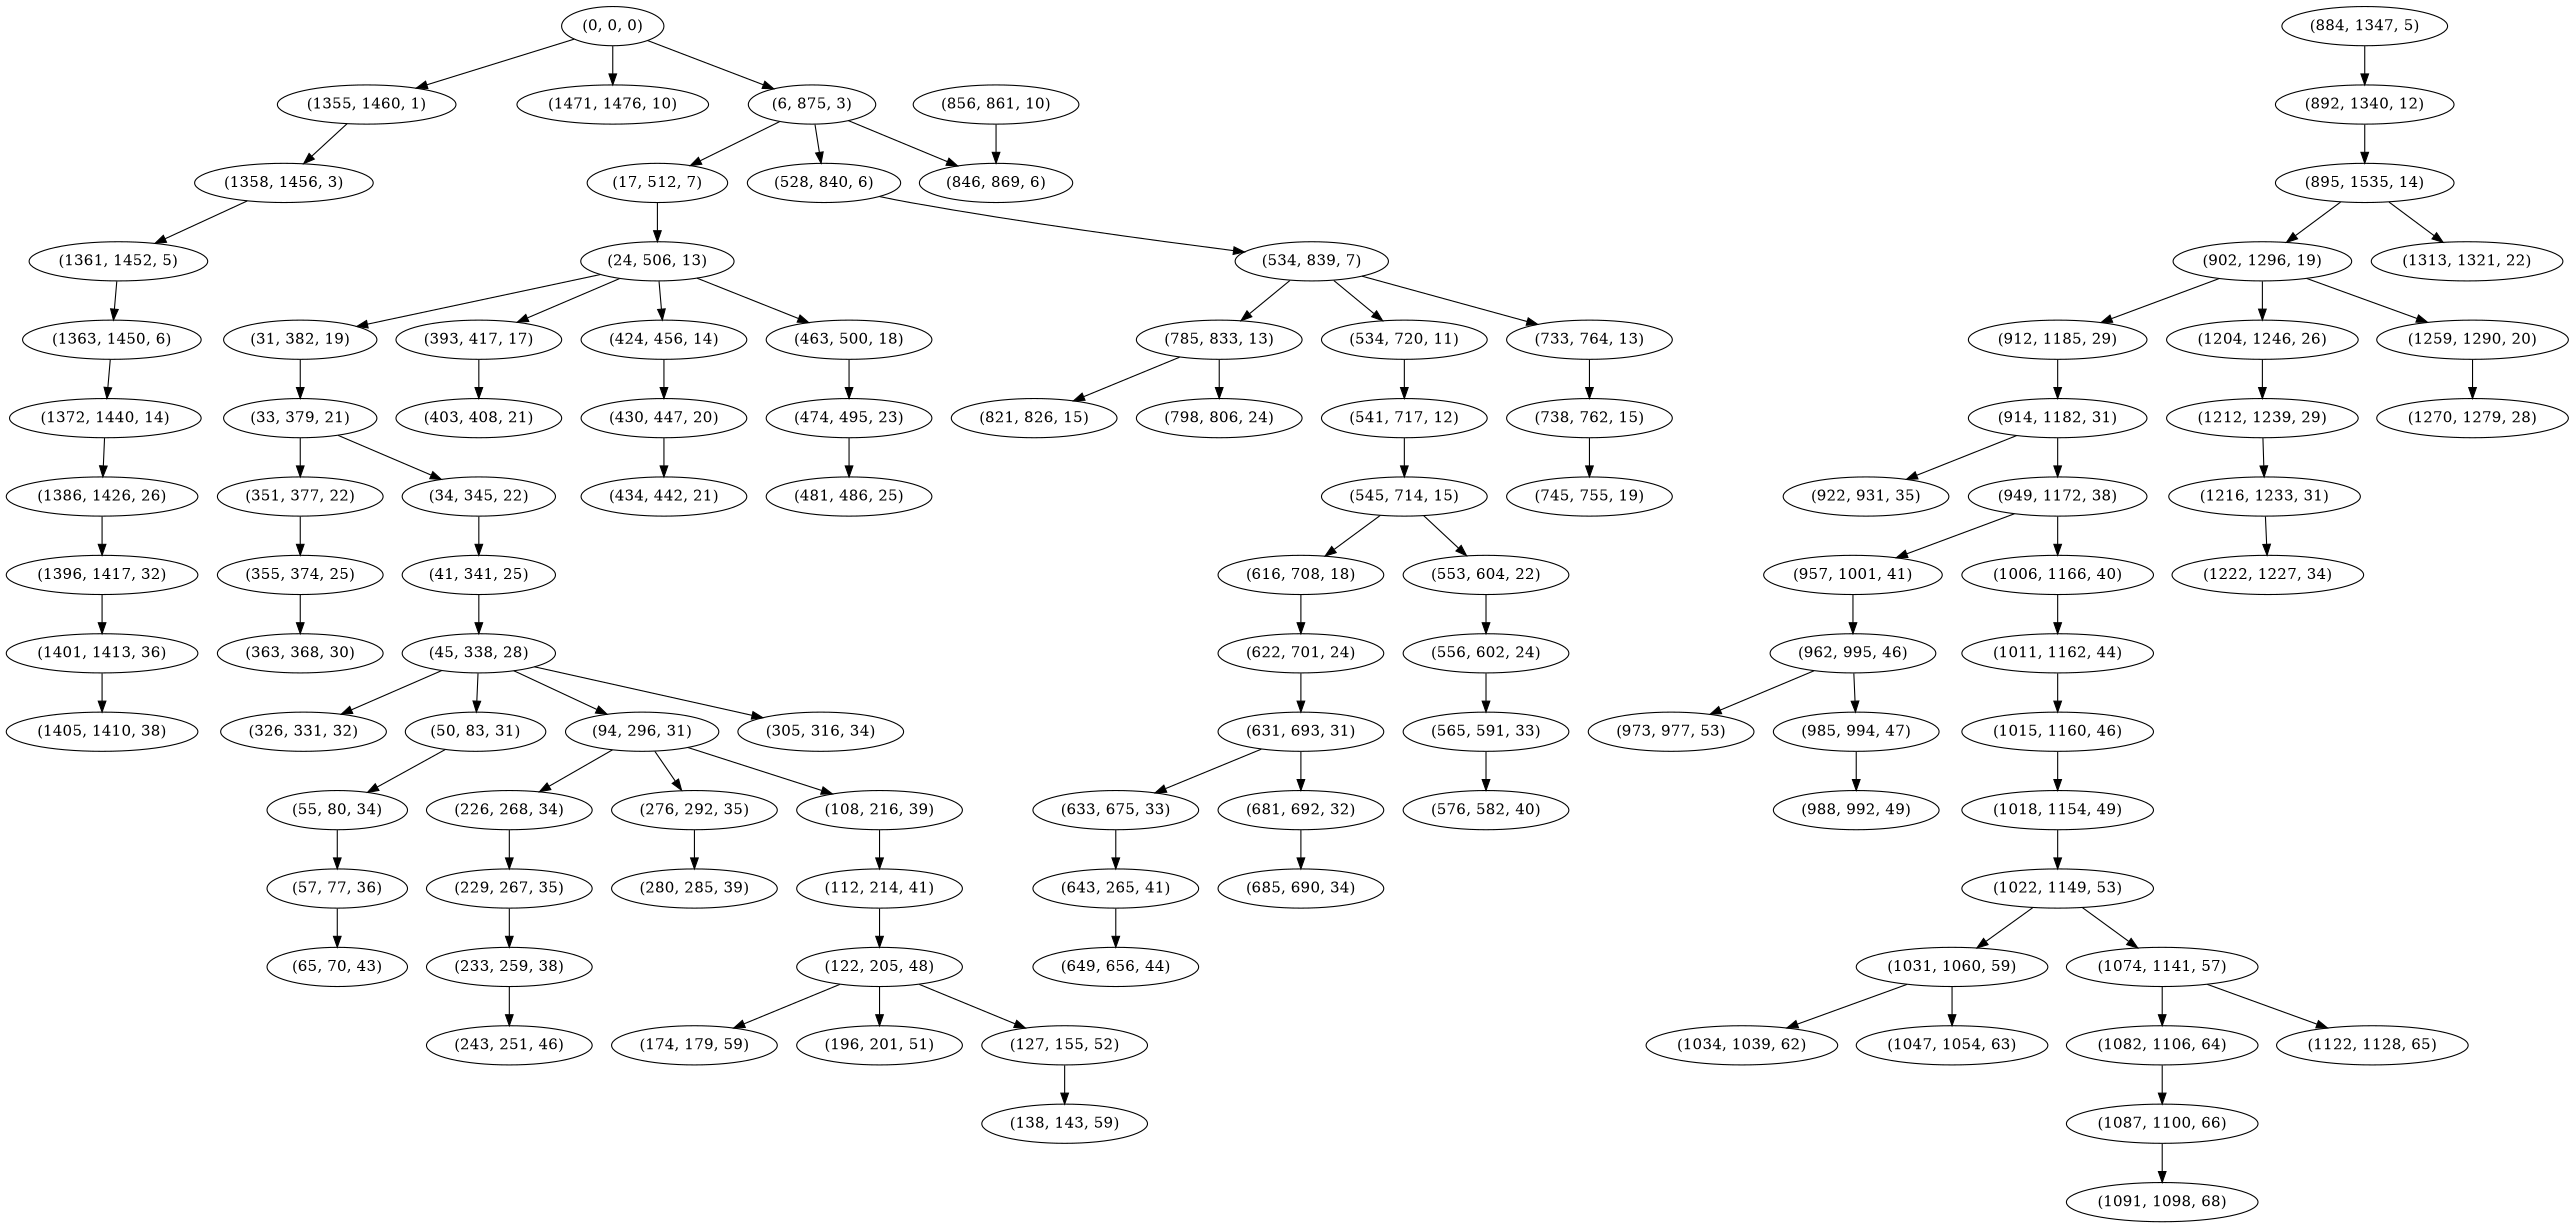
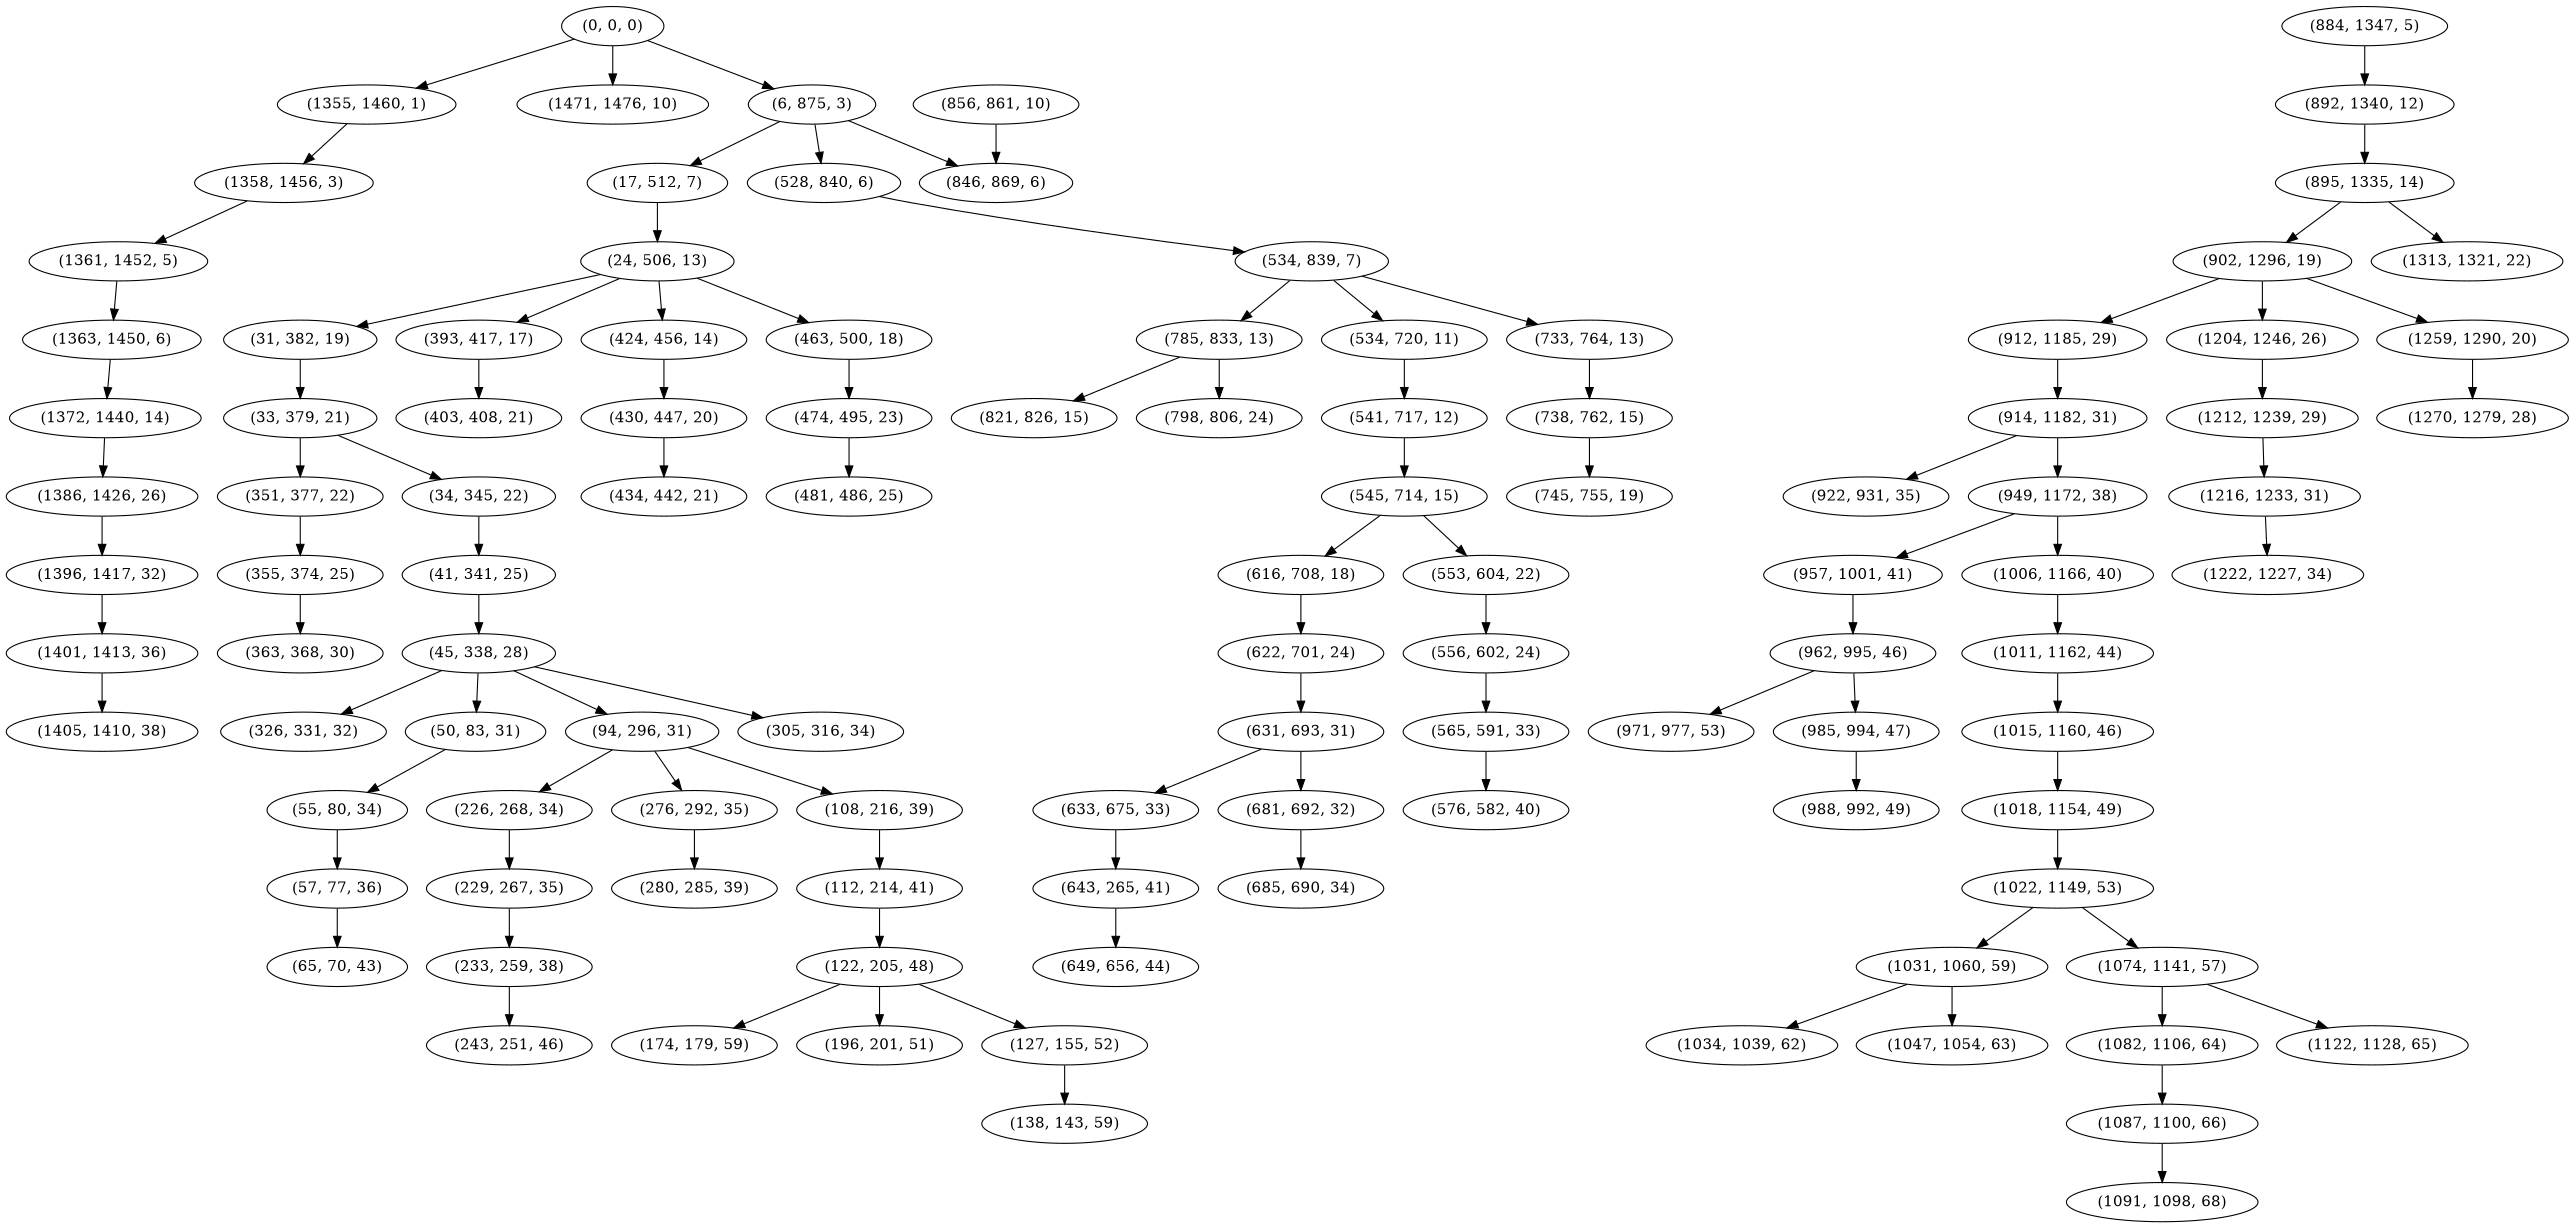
  digraph {
    "(0, 0, 0)"
    "(6, 875, 3)"
    "(1355, 1460, 1)"
    "(1471, 1476, 10)"
    "(17, 512, 7)"
    "(528, 840, 6)"
    "(846, 869, 6)"
    "(1358, 1456, 3)"
    "(24, 506, 13)"
    "(534, 839, 7)"
    "(31, 382, 19)"
    "(393, 417, 17)"
    "(424, 456, 14)"
    "(463, 500, 18)"
    "(33, 379, 21)"
    "(403, 408, 21)"
    "(430, 447, 20)"
    "(474, 495, 23)"
    "(34, 345, 22)"
    "(351, 377, 22)"
    "(41, 341, 25)"
    "(355, 374, 25)"
    "(45, 338, 28)"
    "(50, 83, 31)"
    "(94, 296, 31)"
    "(305, 316, 34)"
    "(326, 331, 32)"
    "(55, 80, 34)"
    "(108, 216, 39)"
    "(226, 268, 34)"
    "(276, 292, 35)"
    "(57, 77, 36)"
    "(65, 70, 43)"
    "(112, 214, 41)"
    "(229, 267, 35)"
    "(280, 285, 39)"
    "(122, 205, 48)"
    "(127, 155, 52)"
    "(174, 179, 59)"
    "(196, 201, 51)"
    "(138, 143, 59)"
    "(233, 259, 38)"
    "(243, 251, 46)"
    "(363, 368, 30)"
    "(434, 442, 21)"
    "(481, 486, 25)"
    n47 [label="(534, 720, 11)"]
    "(733, 764, 13)"
    "(785, 833, 13)"
    "(541, 717, 12)"
    "(738, 762, 15)"
    "(798, 806, 24)"
    "(821, 826, 15)"
    "(545, 714, 15)"
    "(553, 604, 22)"
    "(616, 708, 18)"
    "(556, 602, 24)"
    "(622, 701, 24)"
    "(565, 591, 33)"
    "(576, 582, 40)"
    "(631, 693, 31)"
    "(633, 675, 33)"
    "(681, 692, 32)"
    n64 [label="(643, 265, 41)"]
    "(685, 690, 34)"
    "(649, 656, 44)"
    "(745, 755, 19)"
    "(856, 861, 10)"
    "(884, 1347, 5)"
    "(892, 1340, 12)"
-   "(895, 1335, 14)" [label="(895, 1535, 14)"]
+   "(895, 1335, 14)"
    "(902, 1296, 19)"
    "(1313, 1321, 22)"
    "(912, 1185, 29)"
    "(1204, 1246, 26)"
    "(1259, 1290, 20)"
    "(914, 1182, 31)"
    "(1212, 1239, 29)"
    "(1270, 1279, 28)"
    "(922, 931, 35)"
    "(949, 1172, 38)"
    "(957, 1001, 41)"
    "(1006, 1166, 40)"
    "(962, 995, 46)"
    "(1011, 1162, 44)"
-   "(971, 977, 53)" [label="(973, 977, 53)"]
+   "(971, 977, 53)"
    "(985, 994, 47)"
    "(988, 992, 49)"
    "(1015, 1160, 46)"
    "(1018, 1154, 49)"
    "(1022, 1149, 53)"
    "(1031, 1060, 59)"
    "(1074, 1141, 57)"
    "(1034, 1039, 62)"
    "(1047, 1054, 63)"
    "(1082, 1106, 64)"
    "(1122, 1128, 65)"
    "(1087, 1100, 66)"
    "(1091, 1098, 68)"
    "(1216, 1233, 31)"
    "(1222, 1227, 34)"
    "(1361, 1452, 5)"
    "(1363, 1450, 6)"
    "(1372, 1440, 14)"
    "(1386, 1426, 26)"
    "(1396, 1417, 32)"
    "(1401, 1413, 36)"
    "(1405, 1410, 38)"
    "(0, 0, 0)" -> "(6, 875, 3)"
    "(0, 0, 0)" -> "(1355, 1460, 1)"
    "(0, 0, 0)" -> "(1471, 1476, 10)"
    "(6, 875, 3)" -> "(17, 512, 7)"
    "(6, 875, 3)" -> "(528, 840, 6)"
    "(6, 875, 3)" -> "(846, 869, 6)"
    "(1355, 1460, 1)" -> "(1358, 1456, 3)"
    "(17, 512, 7)" -> "(24, 506, 13)"
    "(528, 840, 6)" -> "(534, 839, 7)"
    "(1358, 1456, 3)" -> "(1361, 1452, 5)"
    "(24, 506, 13)" -> "(31, 382, 19)"
    "(24, 506, 13)" -> "(393, 417, 17)"
    "(24, 506, 13)" -> "(424, 456, 14)"
    "(24, 506, 13)" -> "(463, 500, 18)"
    "(534, 839, 7)" -> n47
    "(534, 839, 7)" -> "(733, 764, 13)"
    "(534, 839, 7)" -> "(785, 833, 13)"
    "(31, 382, 19)" -> "(33, 379, 21)"
    "(393, 417, 17)" -> "(403, 408, 21)"
    "(424, 456, 14)" -> "(430, 447, 20)"
    "(463, 500, 18)" -> "(474, 495, 23)"
    "(33, 379, 21)" -> "(34, 345, 22)"
    "(33, 379, 21)" -> "(351, 377, 22)"
    "(430, 447, 20)" -> "(434, 442, 21)"
    "(474, 495, 23)" -> "(481, 486, 25)"
    "(34, 345, 22)" -> "(41, 341, 25)"
    "(351, 377, 22)" -> "(355, 374, 25)"
    "(41, 341, 25)" -> "(45, 338, 28)"
    "(355, 374, 25)" -> "(363, 368, 30)"
    "(45, 338, 28)" -> "(50, 83, 31)"
    "(45, 338, 28)" -> "(94, 296, 31)"
    "(45, 338, 28)" -> "(305, 316, 34)"
    "(45, 338, 28)" -> "(326, 331, 32)"
    "(50, 83, 31)" -> "(55, 80, 34)"
    "(94, 296, 31)" -> "(108, 216, 39)"
    "(94, 296, 31)" -> "(226, 268, 34)"
    "(94, 296, 31)" -> "(276, 292, 35)"
    "(55, 80, 34)" -> "(57, 77, 36)"
    "(108, 216, 39)" -> "(112, 214, 41)"
    "(226, 268, 34)" -> "(229, 267, 35)"
    "(276, 292, 35)" -> "(280, 285, 39)"
    "(57, 77, 36)" -> "(65, 70, 43)"
    "(112, 214, 41)" -> "(122, 205, 48)"
    "(229, 267, 35)" -> "(233, 259, 38)"
    "(122, 205, 48)" -> "(127, 155, 52)"
    "(122, 205, 48)" -> "(174, 179, 59)"
    "(122, 205, 48)" -> "(196, 201, 51)"
    "(127, 155, 52)" -> "(138, 143, 59)"
    "(233, 259, 38)" -> "(243, 251, 46)"
    n47 -> "(541, 717, 12)"
    "(733, 764, 13)" -> "(738, 762, 15)"
    "(785, 833, 13)" -> "(798, 806, 24)"
    "(785, 833, 13)" -> "(821, 826, 15)"
    "(541, 717, 12)" -> "(545, 714, 15)"
    "(738, 762, 15)" -> "(745, 755, 19)"
    "(545, 714, 15)" -> "(553, 604, 22)"
    "(545, 714, 15)" -> "(616, 708, 18)"
    "(553, 604, 22)" -> "(556, 602, 24)"
    "(616, 708, 18)" -> "(622, 701, 24)"
    "(556, 602, 24)" -> "(565, 591, 33)"
    "(622, 701, 24)" -> "(631, 693, 31)"
    "(565, 591, 33)" -> "(576, 582, 40)"
    "(631, 693, 31)" -> "(633, 675, 33)"
    "(631, 693, 31)" -> "(681, 692, 32)"
    "(633, 675, 33)" -> n64
    "(681, 692, 32)" -> "(685, 690, 34)"
    n64 -> "(649, 656, 44)"
    "(856, 861, 10)" -> "(846, 869, 6)"
    "(884, 1347, 5)" -> "(892, 1340, 12)"
    "(892, 1340, 12)" -> "(895, 1335, 14)"
    "(895, 1335, 14)" -> "(902, 1296, 19)"
    "(895, 1335, 14)" -> "(1313, 1321, 22)"
    "(902, 1296, 19)" -> "(912, 1185, 29)"
    "(902, 1296, 19)" -> "(1204, 1246, 26)"
    "(902, 1296, 19)" -> "(1259, 1290, 20)"
    "(912, 1185, 29)" -> "(914, 1182, 31)"
    "(1204, 1246, 26)" -> "(1212, 1239, 29)"
    "(1259, 1290, 20)" -> "(1270, 1279, 28)"
    "(914, 1182, 31)" -> "(922, 931, 35)"
    "(914, 1182, 31)" -> "(949, 1172, 38)"
    "(1212, 1239, 29)" -> "(1216, 1233, 31)"
    "(949, 1172, 38)" -> "(957, 1001, 41)"
    "(949, 1172, 38)" -> "(1006, 1166, 40)"
    "(957, 1001, 41)" -> "(962, 995, 46)"
    "(1006, 1166, 40)" -> "(1011, 1162, 44)"
    "(962, 995, 46)" -> "(971, 977, 53)"
    "(962, 995, 46)" -> "(985, 994, 47)"
    "(1011, 1162, 44)" -> "(1015, 1160, 46)"
    "(985, 994, 47)" -> "(988, 992, 49)"
    "(1015, 1160, 46)" -> "(1018, 1154, 49)"
    "(1018, 1154, 49)" -> "(1022, 1149, 53)"
    "(1022, 1149, 53)" -> "(1031, 1060, 59)"
    "(1022, 1149, 53)" -> "(1074, 1141, 57)"
    "(1031, 1060, 59)" -> "(1034, 1039, 62)"
    "(1031, 1060, 59)" -> "(1047, 1054, 63)"
    "(1074, 1141, 57)" -> "(1082, 1106, 64)"
    "(1074, 1141, 57)" -> "(1122, 1128, 65)"
    "(1082, 1106, 64)" -> "(1087, 1100, 66)"
    "(1087, 1100, 66)" -> "(1091, 1098, 68)"
    "(1216, 1233, 31)" -> "(1222, 1227, 34)"
    "(1361, 1452, 5)" -> "(1363, 1450, 6)"
    "(1363, 1450, 6)" -> "(1372, 1440, 14)"
    "(1372, 1440, 14)" -> "(1386, 1426, 26)"
    "(1386, 1426, 26)" -> "(1396, 1417, 32)"
    "(1396, 1417, 32)" -> "(1401, 1413, 36)"
    "(1401, 1413, 36)" -> "(1405, 1410, 38)"
  }
